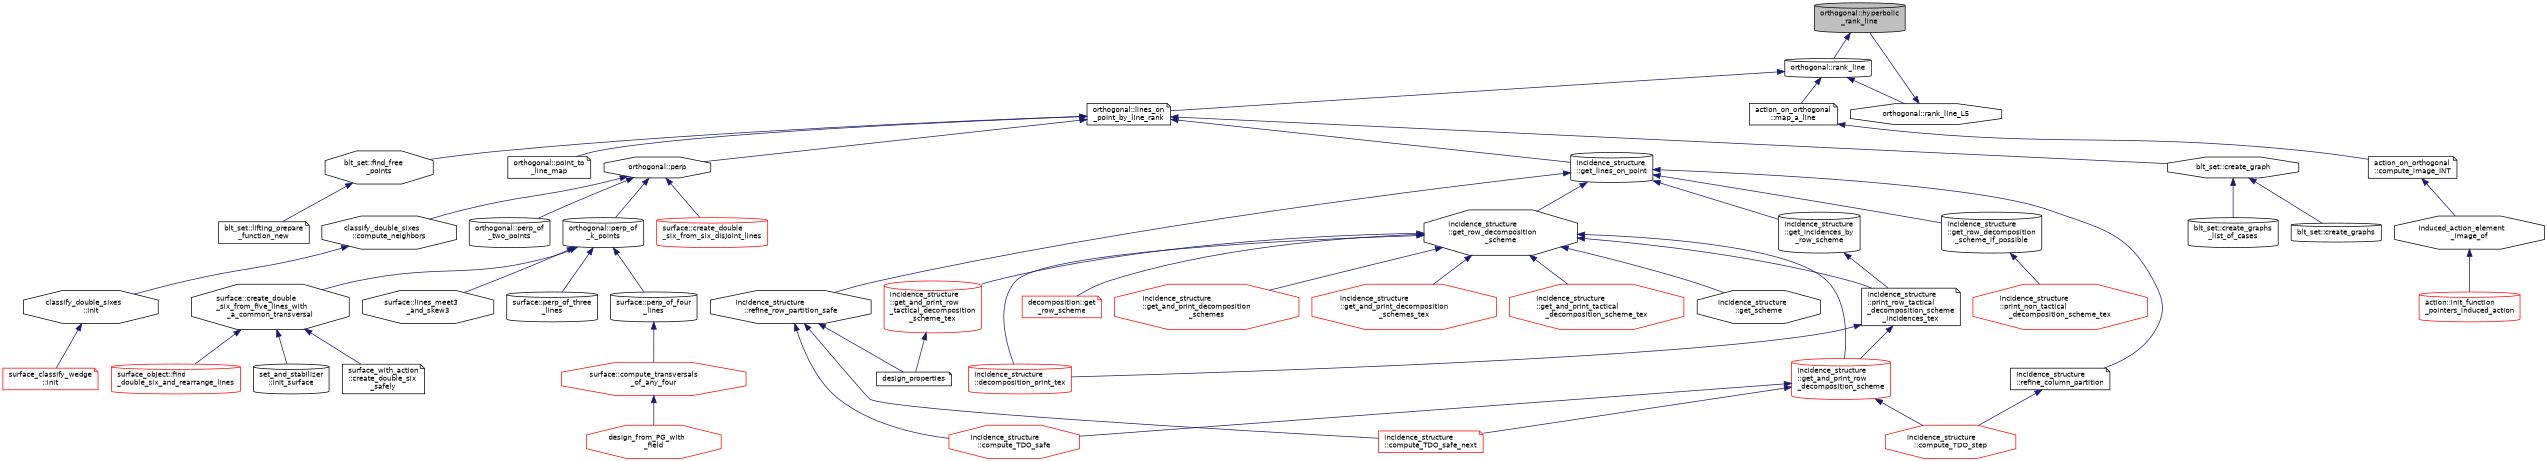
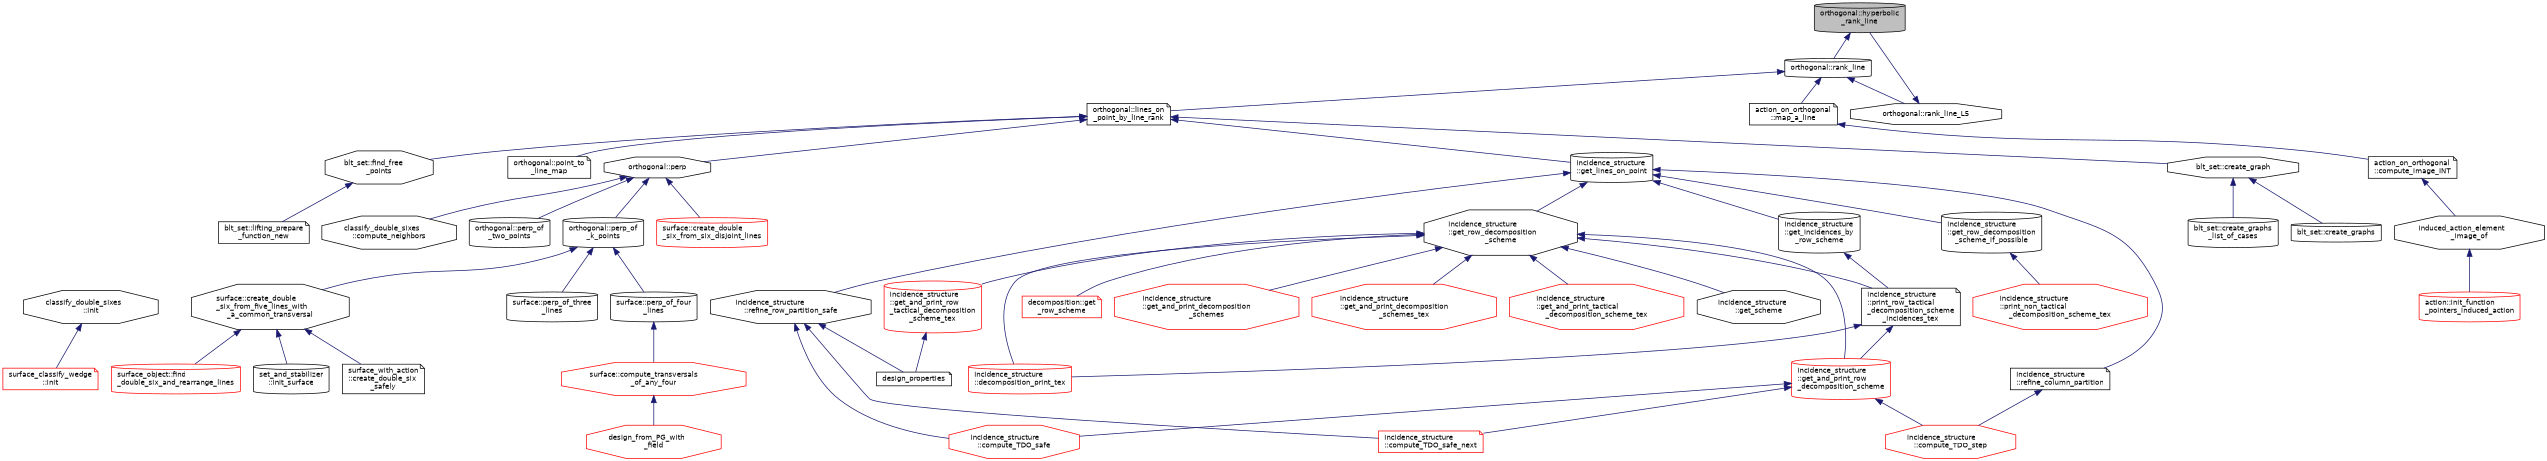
  digraph {
    rankdir=TB
    node [color=black fillcolor=white fontname=Helvetica fontsize=10 shape=octagon style=filled]
    edge [color=midnightblue dir=back fontname=Helvetica fontsize=10 labelfontname=Helvetica labelfontsize=10 style=solid]
    n1 [fillcolor=grey75 fontcolor=black height=0.2 label="orthogonal::hyperbolic\l_rank_line" shape=cylinder width=0.4]
    n2 [height=0.2 label="orthogonal::rank_line" shape=cylinder width=0.4]
    n3 [height=0.2 label="orthogonal::lines_on\l_point_by_line_rank" shape=note width=0.4]
    n4 [height=0.2 label="orthogonal::rank_line_L5" width=0.4]
    n5 [height=0.2 label="action_on_orthogonal\l::map_a_line" shape=note width=0.4]
    n6 [height=0.2 label="blt_set::create_graph" width=0.4]
    n7 [height=0.2 label="blt_set::find_free\l_points" width=0.4]
    n8 [height=0.2 label="orthogonal::point_to\l_line_map" shape=note width=0.4]
    n9 [height=0.2 label="orthogonal::perp" width=0.4]
    n10 [height=0.2 label="incidence_structure\l::get_lines_on_point" shape=cylinder width=0.4]
    n11 [height=0.2 label="action_on_orthogonal\l::compute_image_INT" shape=note width=0.4]
    n12 [height=0.2 label="blt_set::create_graphs" shape=cylinder width=0.4]
    n13 [height=0.2 label="blt_set::create_graphs\l_list_of_cases" shape=cylinder width=0.4]
    n14 [height=0.2 label="blt_set::lifting_prepare\l_function_new" shape=note width=0.4]
    n15 [height=0.2 label="orthogonal::perp_of\l_two_points" shape=cylinder width=0.4]
    n16 [height=0.2 label="orthogonal::perp_of\l_k_points" shape=cylinder width=0.4]
    n17 [color=red height=0.2 label="surface::create_double\l_six_from_six_disjoint_lines" shape=cylinder width=0.4]
    n18 [height=0.2 label="classify_double_sixes\l::compute_neighbors" width=0.4]
    n19 [height=0.2 label="incidence_structure\l::refine_row_partition_safe" width=0.4]
    n20 [height=0.2 label="incidence_structure\l::refine_column_partition" shape=note width=0.4]
    n21 [height=0.2 label="incidence_structure\l::get_incidences_by\l_row_scheme" shape=cylinder width=0.4]
    n22 [height=0.2 label="incidence_structure\l::get_row_decomposition\l_scheme" width=0.4]
    n23 [height=0.2 label="incidence_structure\l::get_row_decomposition\l_scheme_if_possible" shape=cylinder width=0.4]
-   n24 [height=0.2 label="surface::lines_meet3\l_and_skew3" width=0.4]
    n25 [height=0.2 label="surface::perp_of_three\l_lines" shape=cylinder width=0.4]
    n26 [height=0.2 label="surface::perp_of_four\l_lines" shape=cylinder width=0.4]
    n27 [height=0.2 label="surface::create_double\l_six_from_five_lines_with\l_a_common_transversal" width=0.4]
    n28 [height=0.2 label="classify_double_sixes\l::init" width=0.4]
    n29 [color=red height=0.2 label="surface::compute_transversals\l_of_any_four" width=0.4]
    n30 [color=red height=0.2 label="surface_object::find\l_double_six_and_rearrange_lines" shape=cylinder width=0.4]
    n31 [height=0.2 label="set_and_stabilizer\l::init_surface" shape=cylinder width=0.4]
    n32 [height=0.2 label="surface_with_action\l::create_double_six\l_safely" shape=note width=0.4]
    n33 [color=red height=0.2 label="design_from_PG_with\l_field" width=0.4]
    n34 [color=red height=0.2 label="surface_classify_wedge\l::init" shape=note width=0.4]
    n35 [height=0.2 label=design_properties shape=note width=0.4]
    n36 [color=red height=0.2 label="incidence_structure\l::compute_TDO_safe_next" shape=note width=0.4]
    n37 [color=red height=0.2 label="incidence_structure\l::compute_TDO_safe" width=0.4]
    n38 [color=red height=0.2 label="incidence_structure\l::compute_TDO_step" width=0.4]
    n39 [height=0.2 label="incidence_structure\l::print_row_tactical\l_decomposition_scheme\l_incidences_tex" shape=note width=0.4]
    n40 [color=red height=0.2 label="incidence_structure\l::get_and_print_row\l_decomposition_scheme" shape=cylinder width=0.4]
    n41 [color=red height=0.2 label="incidence_structure\l::decomposition_print_tex" shape=cylinder width=0.4]
    n42 [color=red height=0.2 label="decomposition::get\l_row_scheme" shape=note width=0.4]
    n43 [color=red height=0.2 label="incidence_structure\l::get_and_print_decomposition\l_schemes" width=0.4]
    n44 [color=red height=0.2 label="incidence_structure\l::get_and_print_decomposition\l_schemes_tex" width=0.4]
    n45 [color=red height=0.2 label="incidence_structure\l::get_and_print_tactical\l_decomposition_scheme_tex" width=0.4]
    n46 [height=0.2 label="incidence_structure\l::get_scheme" width=0.4]
    n47 [color=red height=0.2 label="incidence_structure\l::get_and_print_row\l_tactical_decomposition\l_scheme_tex" shape=cylinder width=0.4]
    n48 [color=red height=0.2 label="incidence_structure\l::print_non_tactical\l_decomposition_scheme_tex" width=0.4]
    n49 [height=0.2 label="induced_action_element\l_image_of" width=0.4]
    n50 [color=red height=0.2 label="action::init_function\l_pointers_induced_action" shape=cylinder width=0.4]
    n1 -> n2
    n2 -> n3
    n2 -> n4
    n2 -> n5
    n3 -> n6
    n3 -> n7
    n3 -> n8
    n3 -> n9
    n3 -> n10
    n4 -> n1
    n5 -> n11
    n6 -> n12
    n6 -> n13
    n7 -> n14
    n9 -> n15
    n9 -> n16
    n9 -> n17
    n9 -> n18
    n10 -> n19
    n10 -> n20
    n10 -> n21
    n10 -> n22
    n10 -> n23
    n11 -> n49
-   n16 -> n24
    n16 -> n25
    n16 -> n26
    n16 -> n27
-   n18 -> n28
    n19 -> n35
    n19 -> n36
    n19 -> n37
    n20 -> n38
    n21 -> n39
    n22 -> n39
    n22 -> n40
    n22 -> n41
    n22 -> n42
    n22 -> n43
    n22 -> n44
    n22 -> n45
    n22 -> n46
    n22 -> n47
    n23 -> n48
    n26 -> n29
    n27 -> n30
    n27 -> n31
    n27 -> n32
    n28 -> n34
    n29 -> n33
    n39 -> n40
    n39 -> n41
    n40 -> n36
    n40 -> n37
    n40 -> n38
    n47 -> n35
    n49 -> n50
  }
